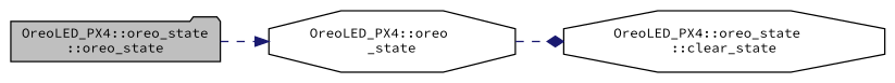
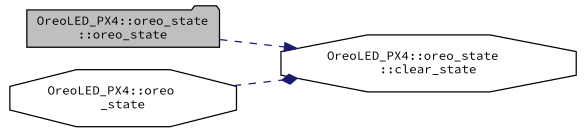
  digraph {
    fontname="Source Code Pro"
    rankdir=LR
    node [color=black fillcolor=white fontname="Source Code Pro" fontsize=10 shape=octagon style=filled]
    edge [color=midnightblue fontname="Source Code Pro" fontsize=10 labelfontname=Helvetica labelfontsize=10 style=dashed]
    n1 [fillcolor=grey75 fontcolor=black height=0.2 label="OreoLED_PX4::oreo_state\l::oreo_state" shape=folder width=0.4]
    n2 [height=0.2 label="OreoLED_PX4::oreo\l_state" width=0.4]
    n3 [height=0.2 label="OreoLED_PX4::oreo_state\l::clear_state" width=0.4]
-   n1 -> n2 [arrowhead=normal]
+   n1 -> n3 [arrowhead=normal]
    n2 -> n3 [arrowhead=diamond]
  }
